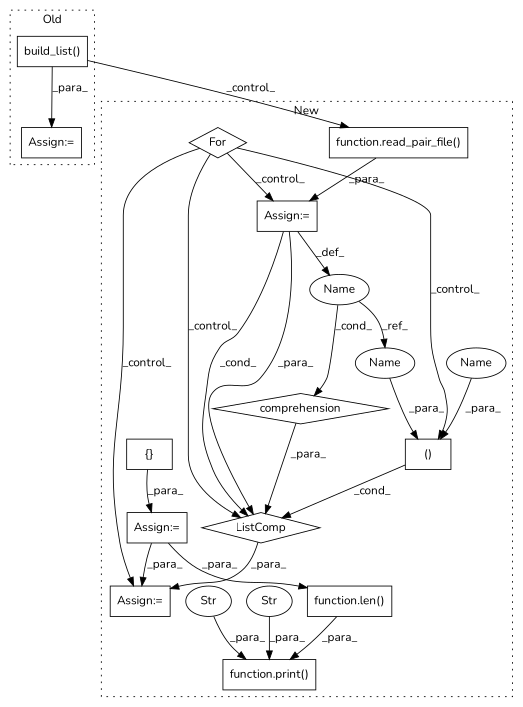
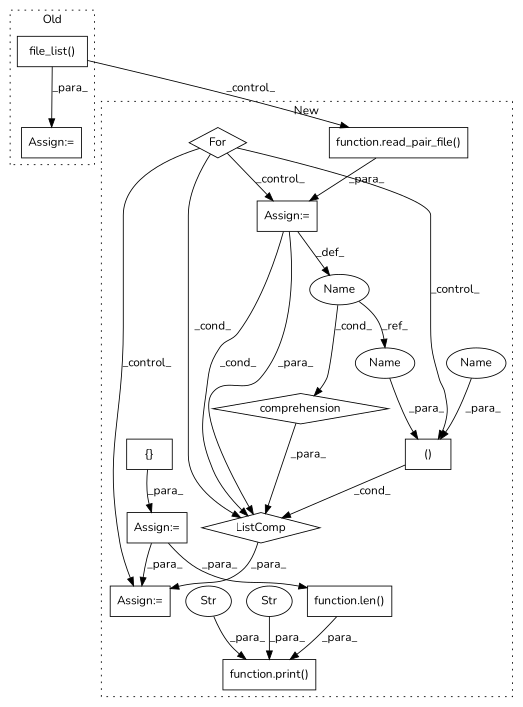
  digraph {
    fontname=Nunito
    node [a=75 fontname=Nunito l=3 shape=box]
    edge [fontname=Nunito]
-   n1 [l=17 label="build_list()" s=575]
+   n1 [l=17 label="file_list()" s=575]
    n2 [a=68 label="Assign:=" s=572]
    n3 [l="15,1" label="function.read_pair_file()" s="2332,2396"]
    n4 [a=68 l=4 label="Assign:=" s=2463]
    n5 [a=54 l=21 label="()" s=2473]
    n6 [a=59 l="2,1" label="{}" s="2278,2278"]
    n7 [l="6,1" label="function.print()" s="2531,2579"]
    n8 [a=66 l=8 label=Str s=2554 shape=ellipse]
    n9 [a=66 l=9 label=Str s=2537 shape=ellipse]
    n10 [a=87 label=Name s=2505 shape=ellipse]
    n11 [a=45 label=comprehension s=2496 shape=diamond]
    n12 [a=106 l=55 label=ListComp s=2467 shape=diamond]
    n13 [a=107 l="4,14" label=For s="2289,2306" shape=diamond]
    n14 [a=68 l=42 label="Assign:=" s=2236]
    n15 [a=68 label="Assign:=" s=2329]
    n16 [l="4,1" label="function.len()" s="2564,2578"]
    n17 [a=87 label=Name s=2491 shape=ellipse]
    n18 [a=87 l=4 label=Name s=2469 shape=ellipse]
    subgraph cluster_1 {
      label=Old
      style=dotted
      n1
      n2
    }
    subgraph cluster_2 {
      label=New
      style=dotted
      n3
      n4
      n5
      n6
      n7
      n8
      n9
      n10
      n11
      n12
      n13
      n14
      n15
      n16
      n17
      n18
    }
    n1 -> n2 [label=_para_]
    n1 -> n3 [label=_control_]
    n3 -> n15 [label=_para_]
    n5 -> n12 [label=_cond_]
    n6 -> n14 [label=_para_]
    n8 -> n7 [label=_para_]
    n9 -> n7 [label=_para_]
    n10 -> n11 [label=_cond_]
    n10 -> n17 [label=_ref_]
    n11 -> n12 [label=_para_]
    n12 -> n4 [label=_para_]
    n13 -> n4 [label=_control_]
    n13 -> n5 [label=_control_]
-   n13 -> n12 [label=_control_]
+   n13 -> n12 [label=_cond_]
    n13 -> n15 [label=_control_]
    n14 -> n4 [label=_para_]
    n14 -> n16 [label=_para_]
    n15 -> n10 [label=_def_]
    n15 -> n12 [label=_para_]
    n15 -> n12 [label=_cond_]
    n16 -> n7 [label=_para_]
    n17 -> n5 [label=_para_]
    n18 -> n5 [label=_para_]
  }
